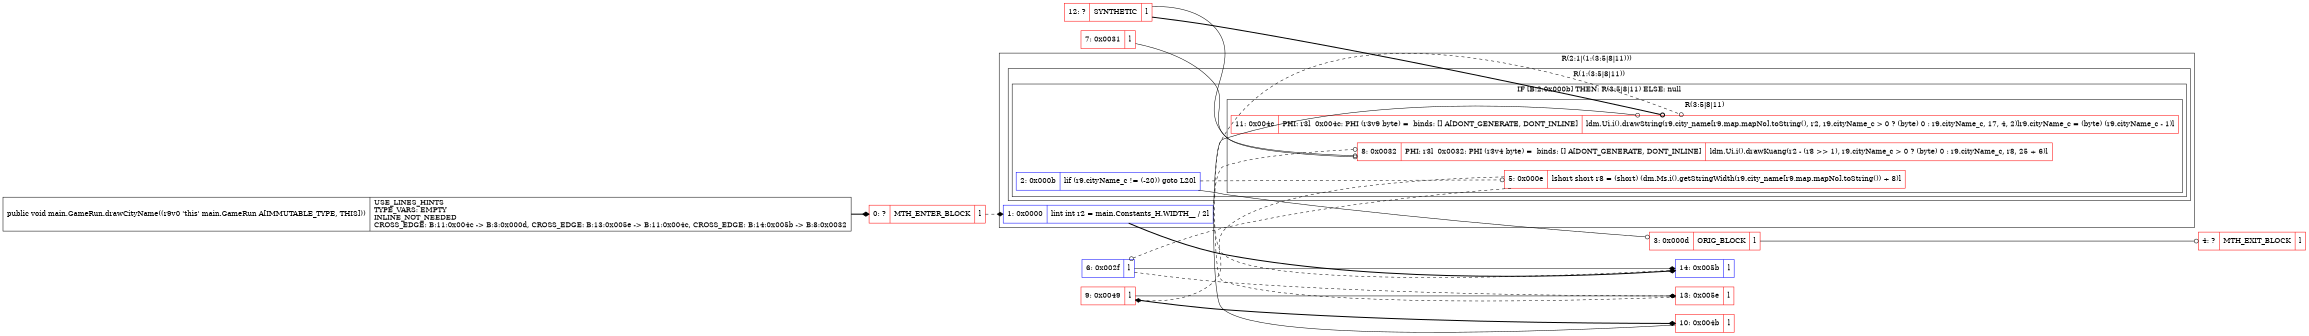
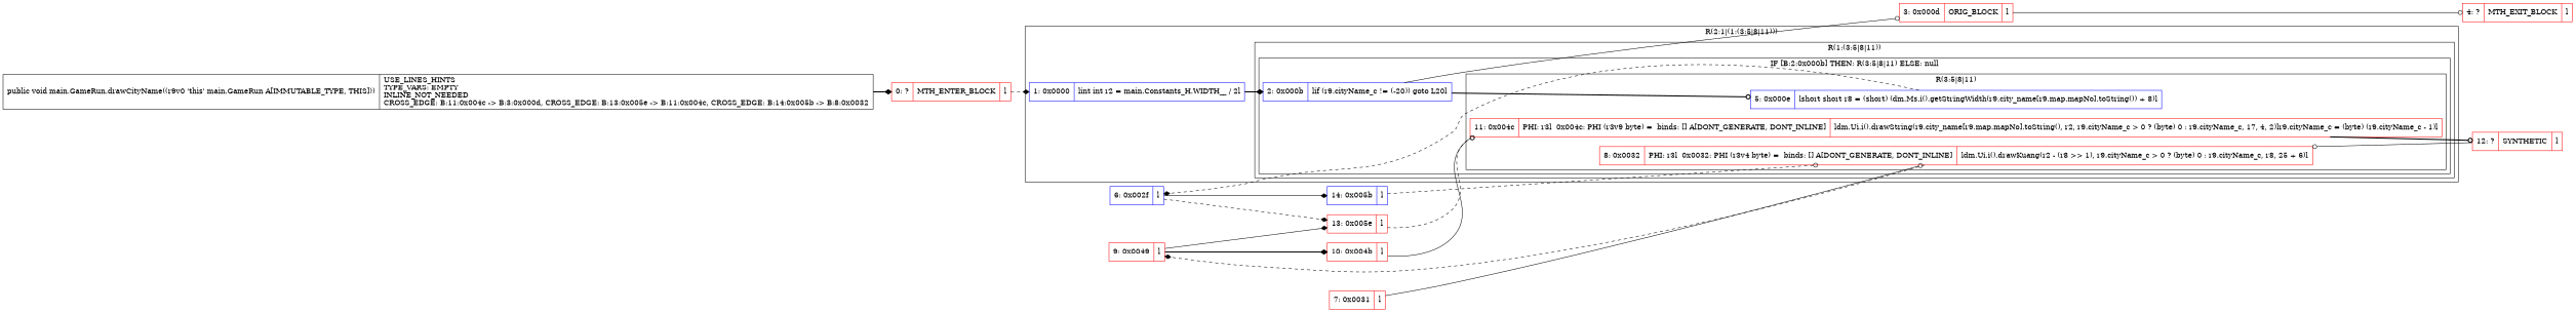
  digraph {
    rankdir=LR
    node [color=red shape=record]
    edge [arrowhead=diamond style=solid]
-   n1 [label="{5\:\ 0x000e|lshort short r8 = (short) (dm.Ms.i().getStringWidth(r9.city_name[r9.map.mapNo].toString()) + 8)l}"]
+   n1 [color=blue label="{5\:\ 0x000e|lshort short r8 = (short) (dm.Ms.i().getStringWidth(r9.city_name[r9.map.mapNo].toString()) + 8)l}"]
    n2 [label="{8\:\ 0x0032|PHI: r3l  0x0032: PHI (r3v4 byte) =  binds: [] A[DONT_GENERATE, DONT_INLINE]\l|ldm.Ui.i().drawKuang(r2 \- (r8 \>\> 1), r9.cityName_c \> 0 ? (byte) 0 : r9.cityName_c, r8, 25 + 6)l}"]
    n3 [label="{11\:\ 0x004c|PHI: r3l  0x004c: PHI (r3v9 byte) =  binds: [] A[DONT_GENERATE, DONT_INLINE]\l|ldm.Ui.i().drawString(r9.city_name[r9.map.mapNo].toString(), r2, r9.cityName_c \> 0 ? (byte) 0 : r9.cityName_c, 17, 4, 2)lr9.cityName_c = (byte) (r9.cityName_c \- 1)l}"]
    n4 [color=blue label="{2\:\ 0x000b|lif (r9.cityName_c != (\-20)) goto L20l}"]
    n5 [color=blue label="{1\:\ 0x0000|lint int r2 = main.Constants_H.WIDTH__ \/ 2l}"]
    n6 [color=blue label="{6\:\ 0x002f|l}"]
    n7 [label="{9\:\ 0x0049|l}"]
    n8 [label="{12\:\ ?|SYNTHETIC\l|l}"]
    n9 [label="{3\:\ 0x000d|ORIG_BLOCK\l|l}"]
    n10 [label="{4\:\ ?|MTH_EXIT_BLOCK\l|l}"]
    n11 [color=blue label="{14\:\ 0x005b|l}"]
    n12 [label="{13\:\ 0x005e|l}"]
    n13 [label="{10\:\ 0x004b|l}"]
    n14 [label="{0\:\ ?|MTH_ENTER_BLOCK\l|l}"]
    n15 [label="{7\:\ 0x0031|l}"]
    n16 [label="{public void main.GameRun.drawCityName((r9v0 'this' main.GameRun A[IMMUTABLE_TYPE, THIS]))  | USE_LINES_HINTS\lTYPE_VARS: EMPTY\lINLINE_NOT_NEEDED\lCROSS_EDGE: B:11:0x004c \-\> B:3:0x000d, CROSS_EDGE: B:13:0x005e \-\> B:11:0x004c, CROSS_EDGE: B:14:0x005b \-\> B:8:0x0032\l}" color=""]
    subgraph cluster_1 {
      label="R(2:1|(1:(3:5|8|11)))"
      n5
      subgraph cluster_2 {
        label="R(1:(3:5|8|11))"
        subgraph cluster_3 {
          label="IF [B:2:0x000b] THEN: R(3:5|8|11) ELSE: null"
          n4
          subgraph cluster_4 {
            label="R(3:5|8|11)"
            n1
            n2
            n3
          }
        }
      }
    }
-   n1 -> n6 [arrowhead=odot style=dashed]
-   n1 -> n7 [style=dashed]
-   n8 -> n3 [arrowhead=odot style=bold]
-   n4 -> n1 [arrowhead=odot style=dashed]
+   n1 -> n6 [style=dashed]
+   n2 -> n7 [style=dashed]
+   n3 -> n8 [arrowhead=odot style=bold]
+   n4 -> n1 [arrowhead=odot style=bold]
    n4 -> n9 [arrowhead=odot]
-   n5 -> n11 [style=bold]
+   n5 -> n4 [style=bold]
    n6 -> n11
    n6 -> n12 [style=dashed]
    n7 -> n12
    n7 -> n13 [style=bold]
    n8 -> n2 [arrowhead=odot]
    n9 -> n10 [arrowhead=odot]
    n11 -> n2 [arrowhead=odot style=dashed]
    n12 -> n3 [arrowhead=odot style=dashed]
    n13 -> n3 [arrowhead=odot]
    n14 -> n5 [style=dashed]
    n15 -> n2 [arrowhead=odot]
    n16 -> n14 [style=bold]
  }
